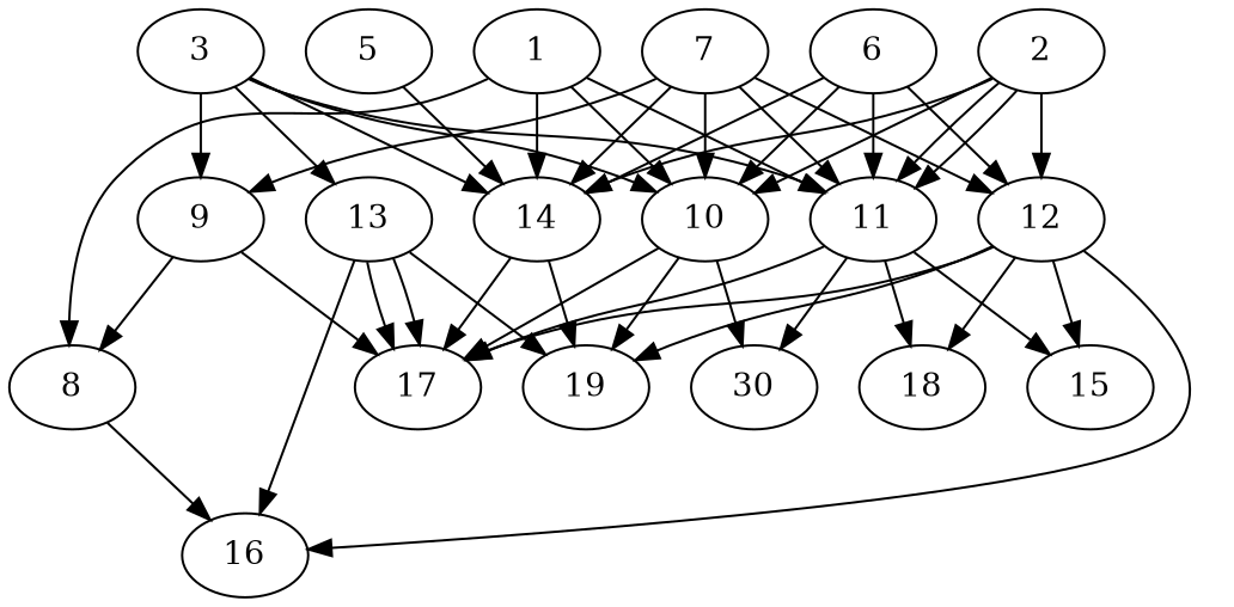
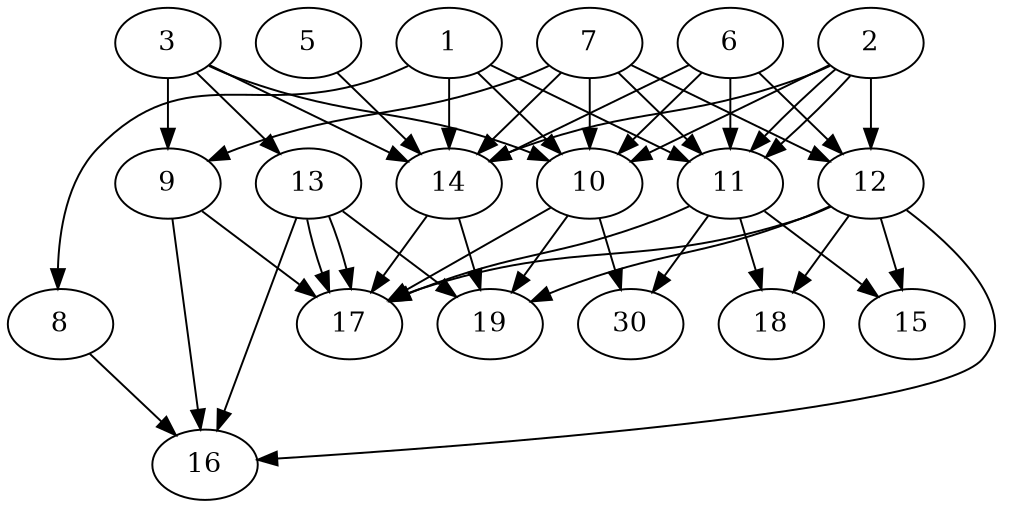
  digraph {
    node [alpha=0.17]
    1 [expect_size=40600576]
    8 [alpha=0.16 expect_size=33412096]
    10 [alpha=0.15 expect_size=40784896]
    11 [alpha=0.13 expect_size=7927808]
    14 [alpha=0.15 expect_size=45824000]
    16 [alpha=0.10 expect_size=8399872]
    17 [alpha=0.08 expect_size=5250048]
    19 [alpha=0.05 expect_size=50902016]
    n9 [alpha=0.02 expect_size=33077248 label=30]
    15 [alpha=0.15 expect_size=30919680]
    18 [expect_size=13854720]
    12 [expect_size=48880640]
    2 [alpha=0.10 expect_size=51423232]
    3 [alpha=0.08 expect_size=12610560]
    9 [alpha=0.12 expect_size=22498304]
    13 [alpha=0.02 expect_size=26027008]
    5 [alpha=0.10 expect_size=37384192]
    6 [alpha=0.19 expect_size=34648064]
    7 [alpha=0.04 expect_size=49423360]
    1 -> 8
    1 -> 10
    1 -> 11
    1 -> 14
    8 -> 16
    10 -> 17
    10 -> 19
    10 -> n9
    11 -> 17
    11 -> n9
    11 -> 15
    11 -> 18
    14 -> 17
    14 -> 19
    12 -> 16
    12 -> 17
    12 -> 19
    12 -> 15
    12 -> 18
    2 -> 10
    2 -> 11
    2 -> 11
    2 -> 14
    2 -> 12
    3 -> 10
-   3 -> 11
    3 -> 14
    3 -> 9
    3 -> 13
-   9 -> 8
+   9 -> 16
    9 -> 17
    13 -> 16
    13 -> 17
    13 -> 17
    13 -> 19
    5 -> 14
    6 -> 10
    6 -> 11
    6 -> 14
    6 -> 12
    7 -> 10
    7 -> 11
    7 -> 14
    7 -> 12
    7 -> 9
  }
